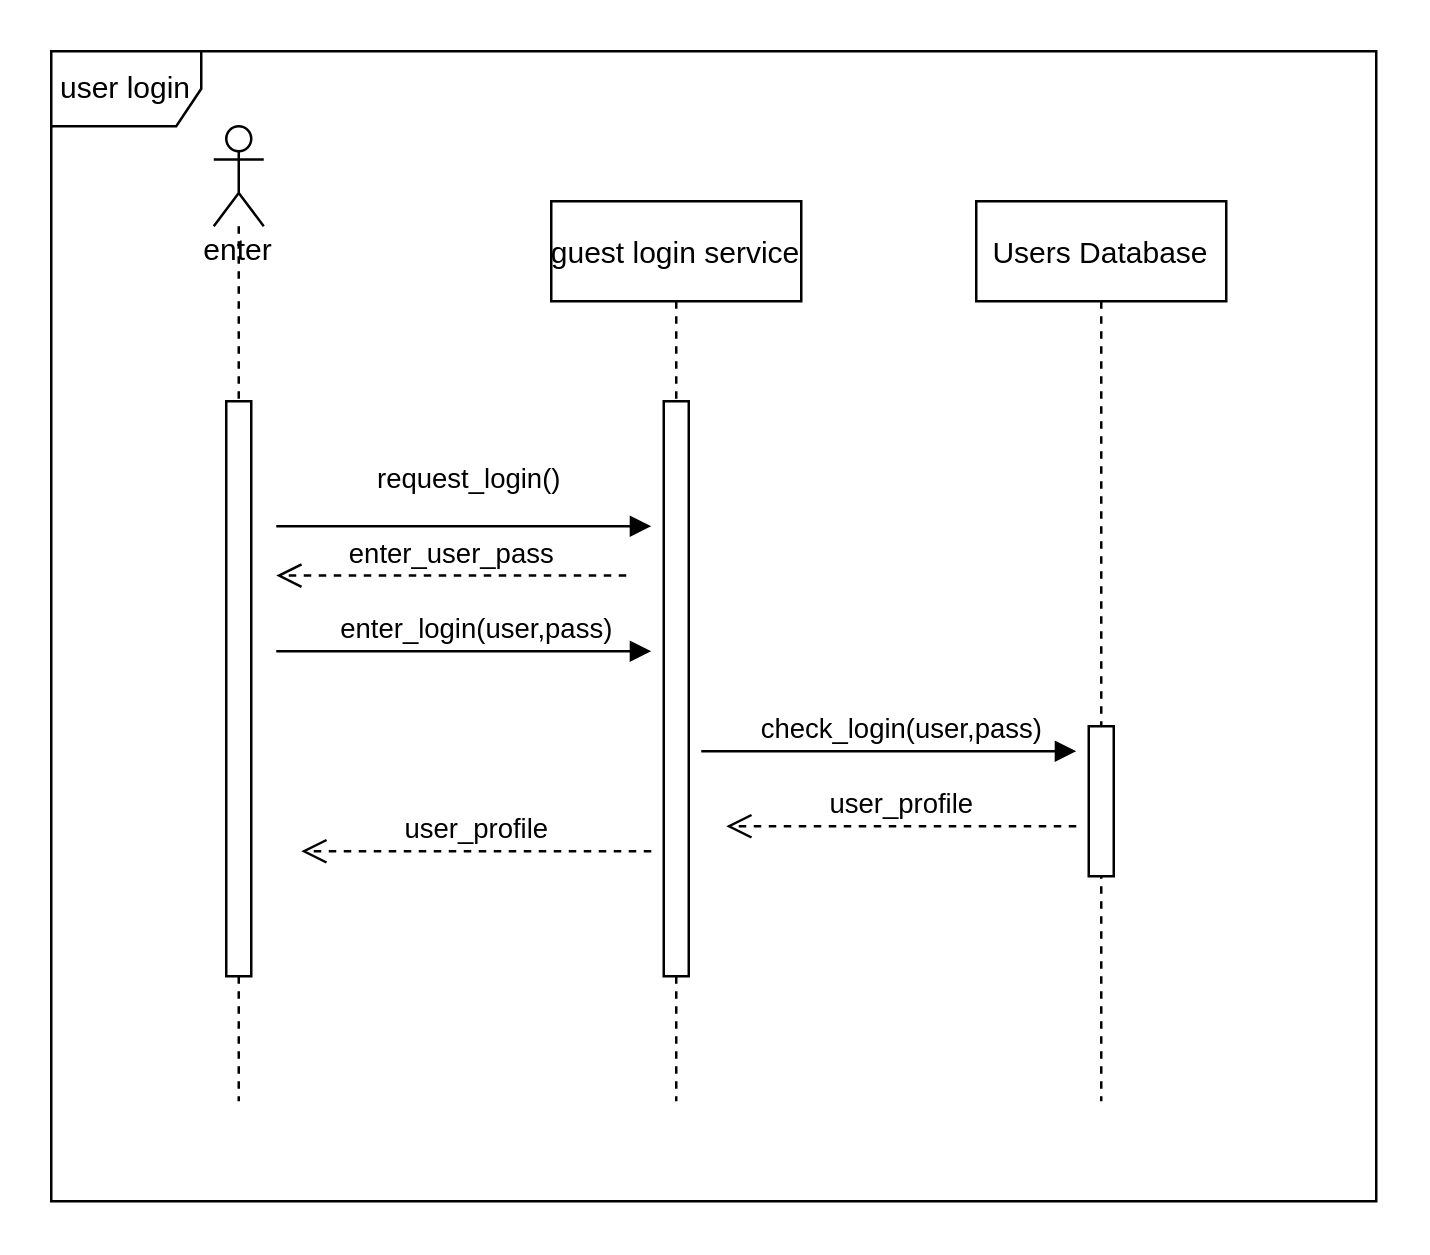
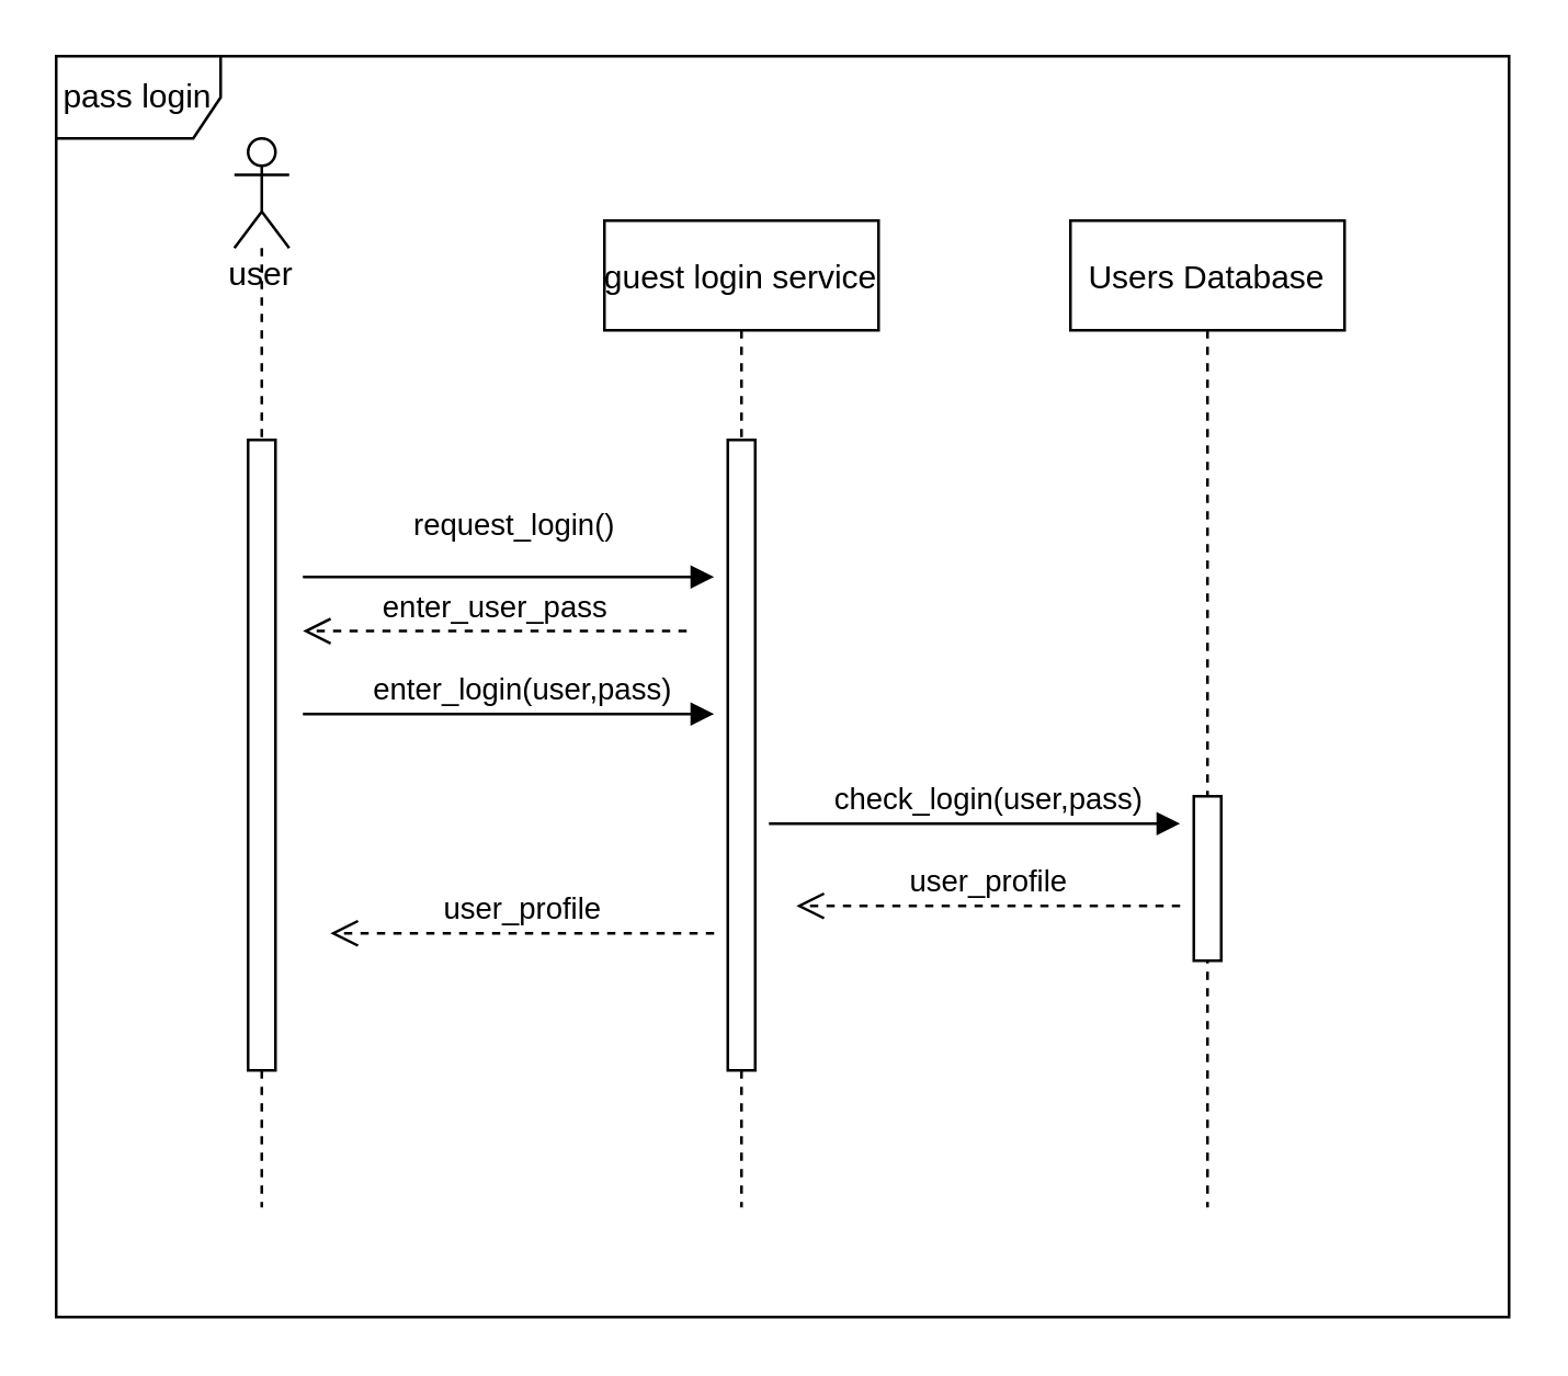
  <mxCell id="0" />
  <mxCell id="1" parent="0" />
  <mxCell id="2" value="guest login service" style="shape=umlLifeline;perimeter=lifelinePerimeter;container=1;collapsible=0;recursiveResize=0;rounded=0;shadow=0;strokeWidth=1;" parent="1" vertex="1"><mxGeometry x="220" y="80" width="100" height="360" as="geometry" /></mxCell>
  <mxCell id="3" value="" style="points=[];perimeter=orthogonalPerimeter;rounded=0;shadow=0;strokeWidth=1;" parent="2" vertex="1"><mxGeometry x="45" y="80" width="10" height="230" as="geometry" /></mxCell>
- <mxCell id="4" value="enter&lt;br&gt;" style="shape=umlLifeline;participant=umlActor;perimeter=lifelinePerimeter;whiteSpace=wrap;html=1;container=1;collapsible=0;recursiveResize=0;verticalAlign=top;spacingTop=36;outlineConnect=0;" vertex="1" parent="1"><mxGeometry x="85" y="50" width="20" height="390" as="geometry" /></mxCell>
+ <mxCell id="4" value="user&lt;br&gt;" style="shape=umlLifeline;participant=umlActor;perimeter=lifelinePerimeter;whiteSpace=wrap;html=1;container=1;collapsible=0;recursiveResize=0;verticalAlign=top;spacingTop=36;outlineConnect=0;" vertex="1" parent="1"><mxGeometry x="85" y="50" width="20" height="390" as="geometry" /></mxCell>
  <mxCell id="5" value="" style="html=1;points=[];perimeter=orthogonalPerimeter;" vertex="1" parent="1"><mxGeometry x="90" y="160" width="10" height="230" as="geometry" /></mxCell>
  <mxCell id="6" value="request_login()" style="html=1;verticalAlign=bottom;endArrow=block;rounded=0;" edge="1" parent="1"><mxGeometry x="0.033" y="10" width="80" relative="1" as="geometry"><mxPoint x="110" y="210" as="sourcePoint" /><mxPoint x="260" y="210" as="targetPoint" /><mxPoint as="offset" /></mxGeometry></mxCell>
  <mxCell id="7" value="enter_user_pass" style="html=1;verticalAlign=bottom;endArrow=open;dashed=1;endSize=8;rounded=0;" edge="1" parent="1"><mxGeometry relative="1" as="geometry"><mxPoint x="250" y="229.71" as="sourcePoint" /><mxPoint x="110" y="229.71" as="targetPoint" /></mxGeometry></mxCell>
  <mxCell id="8" value="enter_login(user,pass)" style="html=1;verticalAlign=bottom;endArrow=block;rounded=0;" edge="1" parent="1"><mxGeometry x="0.067" width="80" relative="1" as="geometry"><mxPoint x="110" y="260" as="sourcePoint" /><mxPoint x="260" y="260" as="targetPoint" /><mxPoint as="offset" /></mxGeometry></mxCell>
  <mxCell id="9" value="Users Database" style="shape=umlLifeline;perimeter=lifelinePerimeter;container=1;collapsible=0;recursiveResize=0;rounded=0;shadow=0;strokeWidth=1;" vertex="1" parent="1"><mxGeometry x="390" y="80" width="100" height="360" as="geometry" /></mxCell>
  <mxCell id="10" value="" style="points=[];perimeter=orthogonalPerimeter;rounded=0;shadow=0;strokeWidth=1;" vertex="1" parent="9"><mxGeometry x="45" y="210" width="10" height="60" as="geometry" /></mxCell>
  <mxCell id="11" value="check_login(user,pass)" style="html=1;verticalAlign=bottom;endArrow=block;rounded=0;" edge="1" parent="1"><mxGeometry x="0.067" width="80" relative="1" as="geometry"><mxPoint x="280" y="300" as="sourcePoint" /><mxPoint x="430" y="300" as="targetPoint" /><mxPoint as="offset" /></mxGeometry></mxCell>
  <mxCell id="12" value="user_profile" style="html=1;verticalAlign=bottom;endArrow=open;dashed=1;endSize=8;rounded=0;" edge="1" parent="1"><mxGeometry relative="1" as="geometry"><mxPoint x="430" y="330" as="sourcePoint" /><mxPoint x="290" y="330" as="targetPoint" /></mxGeometry></mxCell>
  <mxCell id="13" value="user_profile" style="html=1;verticalAlign=bottom;endArrow=open;dashed=1;endSize=8;rounded=0;" edge="1" parent="1"><mxGeometry relative="1" as="geometry"><mxPoint x="260" y="340" as="sourcePoint" /><mxPoint x="120" y="340" as="targetPoint" /></mxGeometry></mxCell>
- <mxCell id="14" value="user login" style="shape=umlFrame;whiteSpace=wrap;html=1;fillColor=none;gradientColor=none;" vertex="1" parent="1"><mxGeometry x="20" y="20" width="530" height="460" as="geometry" /></mxCell>
+ <mxCell id="14" value="pass login" style="shape=umlFrame;whiteSpace=wrap;html=1;fillColor=none;gradientColor=none;" vertex="1" parent="1"><mxGeometry x="20" y="20" width="530" height="460" as="geometry" /></mxCell>
